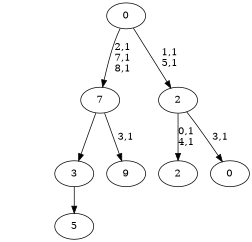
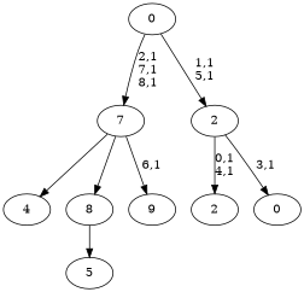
  digraph {
    n1 [label=5]
-   n3 [label=3]
+   n2 [label=4]
+   n3 [label=8]
    n4 [label=2]
    n5 [label=9]
    7
    n7 [label=0]
    2
    0
    n3 -> n1
+   7 -> n2
    7 -> n3
-   7 -> n5 [label="3,1"]
+   7 -> n5 [label="6,1"]
    2 -> n4 [label="0,1\n4,1"]
    2 -> n7 [label="3,1"]
    0 -> 7 [label="2,1\n7,1\n8,1"]
    0 -> 2 [label="1,1\n5,1"]
  }
